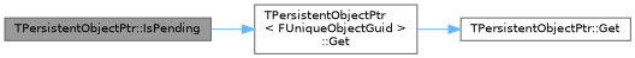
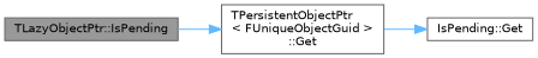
  digraph {
    rankdir=LR
    node [color=grey40 fillcolor=white fontname=Helvetica fontsize=10 shape=box style=filled]
    edge [color=steelblue1 fontname=Helvetica fontsize=10 labelfontname=Helvetica labelfontsize=10 style=solid]
-   n1 [color=gray40 fillcolor=grey60 fontcolor=black height=0.2 label="TPersistentObjectPtr::IsPending" width=0.4]
+   n1 [color=gray40 fillcolor=grey60 fontcolor=black height=0.2 label="TLazyObjectPtr::IsPending" width=0.4]
    n2 [height=0.2 label="TPersistentObjectPtr\l\< FUniqueObjectGuid \>\l::Get" width=0.4]
-   n3 [height=0.2 label="TPersistentObjectPtr::Get" width=0.4]
+   n3 [height=0.2 label="IsPending::Get" width=0.4]
    n1 -> n2
    n2 -> n3
  }
